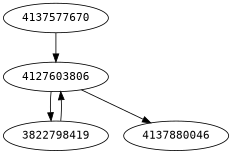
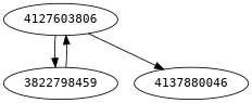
  strict digraph {
    fontname="DejaVu Sans Mono"
    node [fontname="DejaVu Sans Mono"]
    edge [fontname="DejaVu Sans Mono"]
    n1 [label=4127603806]
-   3822798419
+   3822798419 [label=3822798459]
    n3 [label=4137880046]
-   4137577670
    n1 -> 3822798419
    n1 -> n3
    3822798419 -> n1
-   4137577670 -> n1
  }
